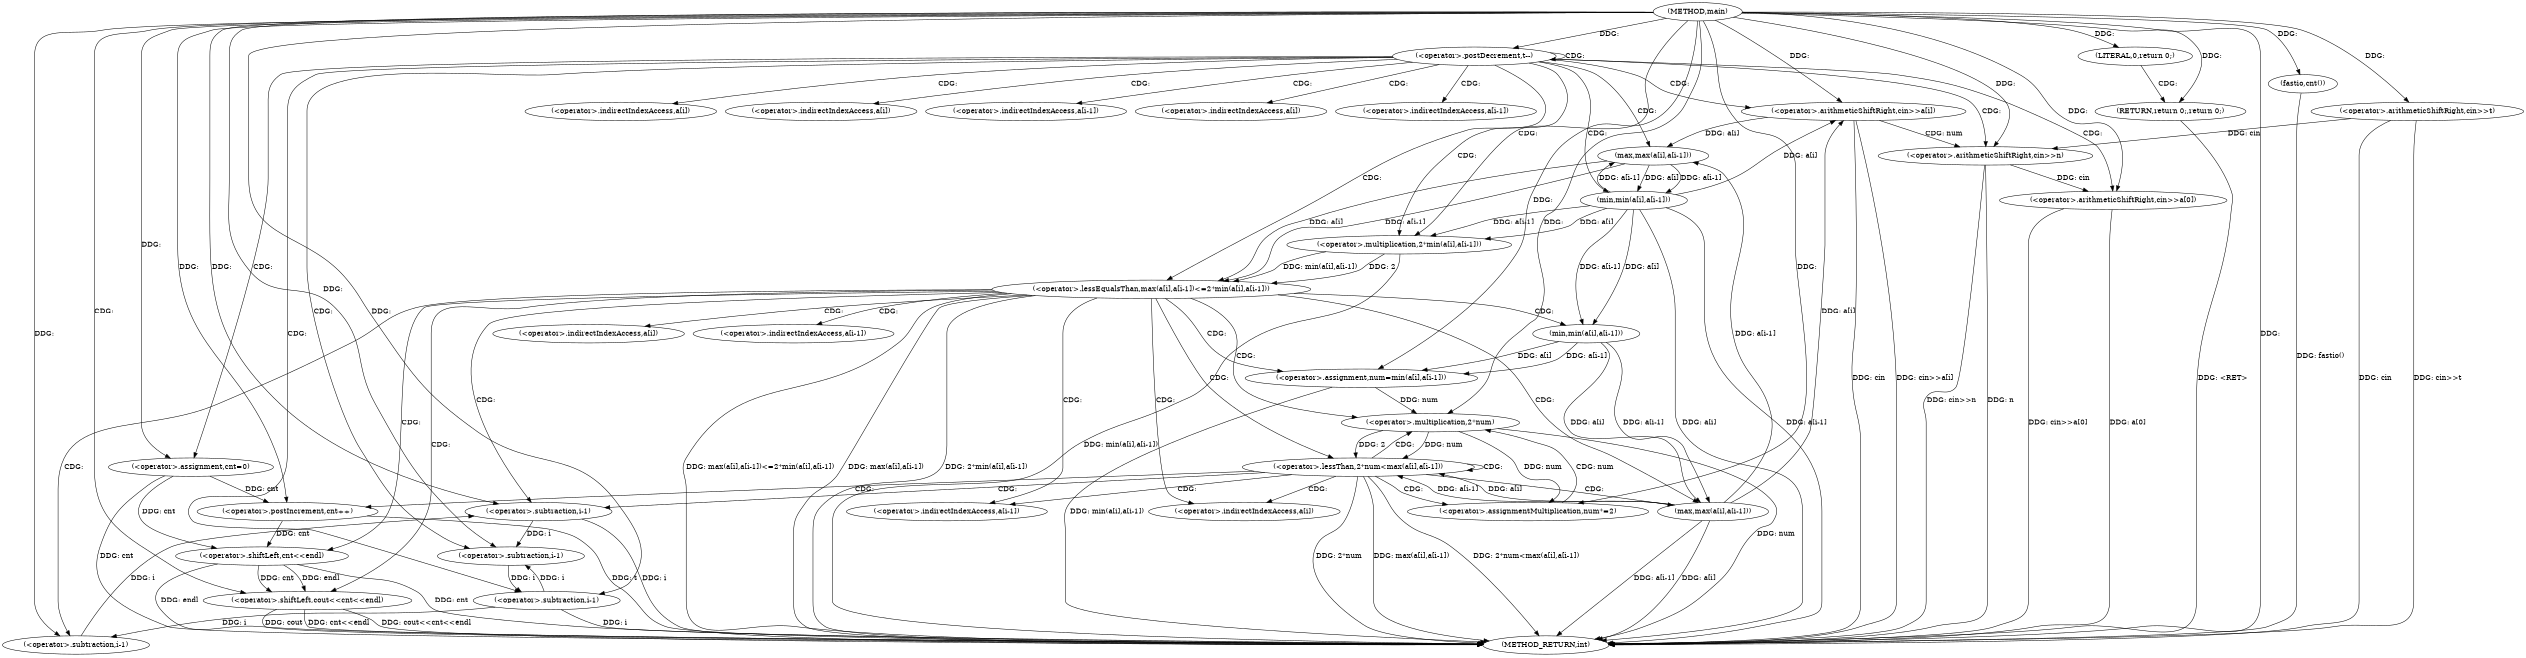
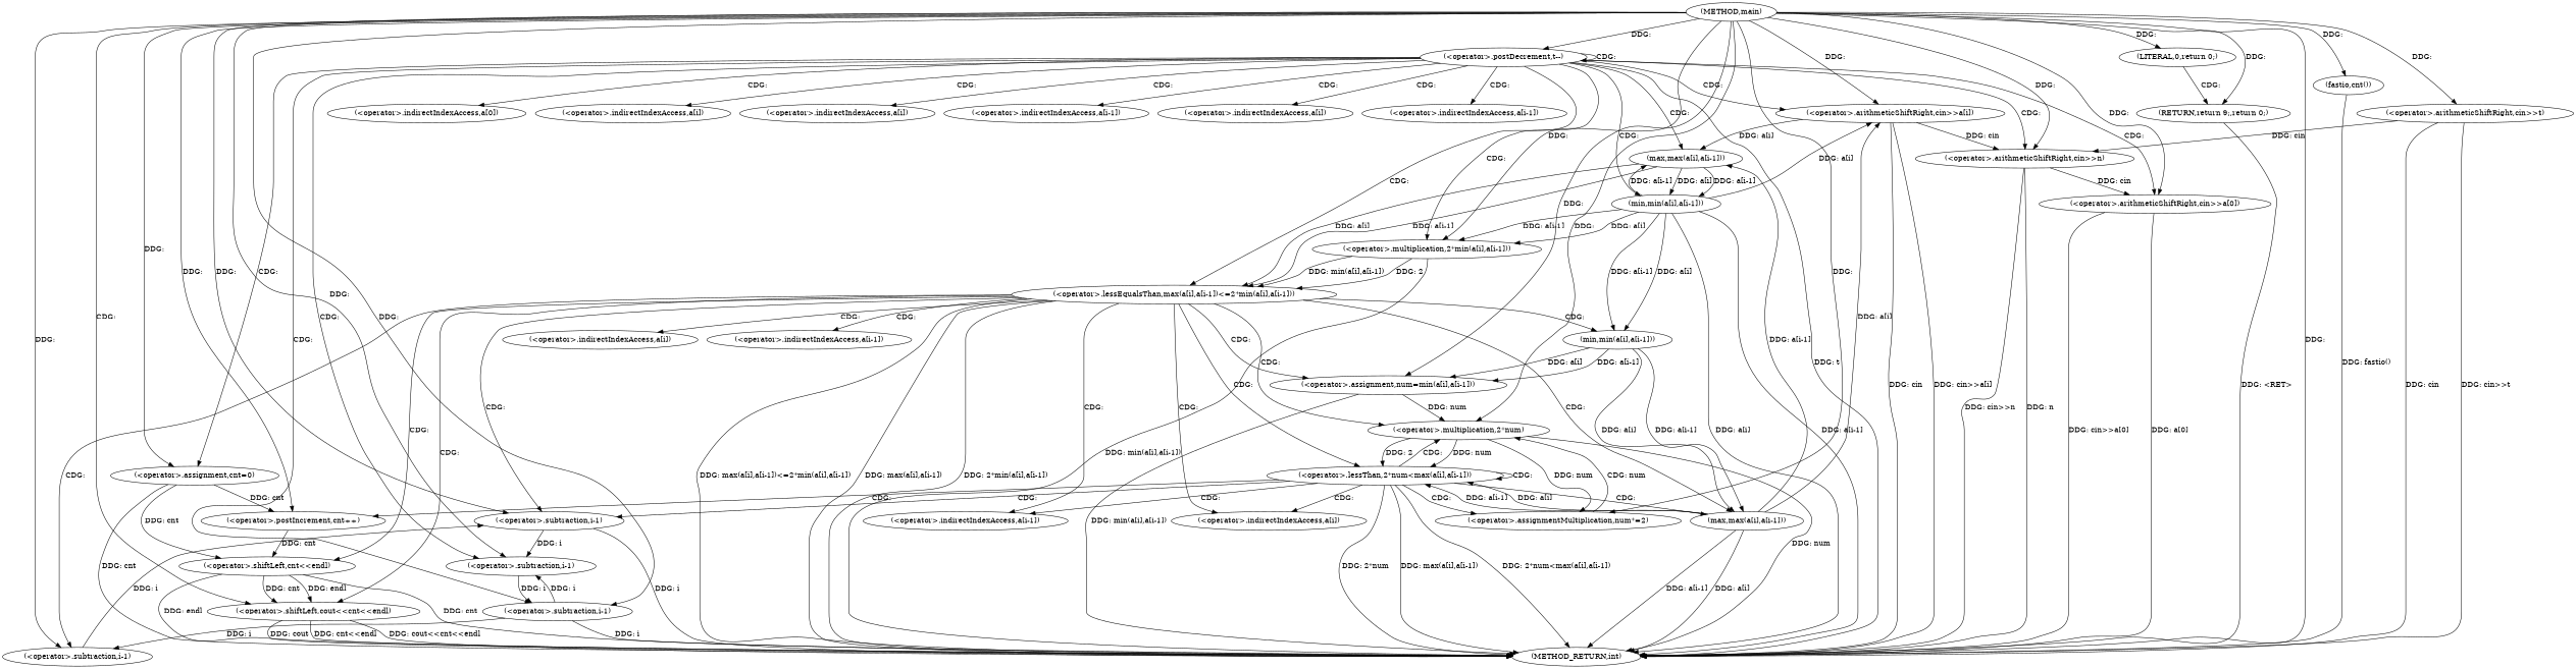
  digraph {
    n1 [label="(METHOD,main)"]
    n2 [label="(fastio,cnt())"]
    n3 [label="(<operator>.arithmeticShiftRight,cin>>t)"]
-   n4 [label="(RETURN,return 0;,return 0;)"]
+   n4 [label="(RETURN,return 9;,return 0;)"]
    n5 [label="(<operator>.postDecrement,t--)"]
    n6 [label="(LITERAL,0,return 0;)"]
    n7 [label="(<operator>.arithmeticShiftRight,cin>>n)"]
    n8 [label="(<operator>.assignment,cnt=0)"]
    n9 [label="(<operator>.arithmeticShiftRight,cin>>a[0])"]
    n10 [label="(<operator>.shiftLeft,cout<<cnt<<endl)"]
    n11 [label="(<operator>.arithmeticShiftRight,cin>>a[i])"]
    n12 [label="(<operator>.assignment,num=min(a[i],a[i-1]))"]
    n13 [label="(<operator>.assignmentMultiplication,num*=2)"]
    n14 [label="(<operator>.postIncrement,cnt++)"]
    n15 [label="(<operator>.multiplication,2*min(a[i],a[i-1]))"]
    n16 [label="(<operator>.multiplication,2*num)"]
    n17 [label="(<operator>.subtraction,i-1)"]
    n18 [label="(<operator>.subtraction,i-1)"]
    n19 [label="(<operator>.subtraction,i-1)"]
    n20 [label="(<operator>.subtraction,i-1)"]
    n21 [label="(METHOD_RETURN,int)"]
    n22 [label="(<operator>.lessEqualsThan,max(a[i],a[i-1])<=2*min(a[i],a[i-1]))"]
    n23 [label="(max,max(a[i],a[i-1]))"]
    n24 [label="(min,min(a[i],a[i-1]))"]
+   n25 [label="(<operator>.indirectIndexAccess,a[0])"]
    n26 [label="(<operator>.indirectIndexAccess,a[i])"]
    n27 [label="(<operator>.indirectIndexAccess,a[i])"]
    n28 [label="(<operator>.indirectIndexAccess,a[i-1])"]
    n29 [label="(<operator>.indirectIndexAccess,a[i])"]
    n30 [label="(<operator>.indirectIndexAccess,a[i-1])"]
    n31 [label="(<operator>.shiftLeft,cnt<<endl)"]
    n32 [label="(<operator>.lessThan,2*num<max(a[i],a[i-1]))"]
    n33 [label="(min,min(a[i],a[i-1]))"]
    n34 [label="(max,max(a[i],a[i-1]))"]
    n35 [label="(<operator>.indirectIndexAccess,a[i])"]
    n36 [label="(<operator>.indirectIndexAccess,a[i-1])"]
    n37 [label="(<operator>.indirectIndexAccess,a[i])"]
    n38 [label="(<operator>.indirectIndexAccess,a[i-1])"]
    n1 -> n2 [label="DDG: "]
    n1 -> n3 [label="DDG: "]
    n1 -> n4 [label="DDG: "]
    n1 -> n5 [label="DDG: "]
    n1 -> n6 [label="DDG: "]
    n1 -> n7 [label="DDG: "]
    n1 -> n8 [label="DDG: "]
    n1 -> n9 [label="DDG: "]
    n1 -> n10 [label="CDG: "]
    n1 -> n11 [label="DDG: "]
    n1 -> n12 [label="DDG: "]
    n1 -> n13 [label="DDG: "]
    n1 -> n14 [label="DDG: "]
-   n1 -> n15 [label="CDG: "]
+   n1 -> n15 [label="DDG: "]
    n1 -> n16 [label="DDG: "]
    n1 -> n17 [label="DDG: "]
    n1 -> n18 [label="DDG: "]
    n1 -> n19 [label="DDG: "]
    n1 -> n20 [label="DDG: "]
    n1 -> n21 [label="DDG: "]
    n2 -> n21 [label="DDG: fastio()"]
    n3 -> n7 [label="DDG: cin"]
    n3 -> n21 [label="DDG: cin"]
    n3 -> n21 [label="DDG: cin>>t"]
    n4 -> n21 [label="DDG: <RET>"]
    n5 -> n5 [label="CDG: "]
    n5 -> n7 [label="CDG: "]
    n5 -> n8 [label="CDG: "]
    n5 -> n9 [label="CDG: "]
    n5 -> n11 [label="CDG: "]
    n5 -> n15 [label="CDG: "]
    n5 -> n18 [label="CDG: "]
    n5 -> n20 [label="CDG: "]
-   n14 -> n21 [label="DDG: t"]
+   n5 -> n21 [label="DDG: t"]
    n5 -> n22 [label="CDG: "]
    n5 -> n23 [label="CDG: "]
    n5 -> n24 [label="CDG: "]
+   n5 -> n25 [label="CDG: "]
    n5 -> n26 [label="CDG: "]
    n5 -> n27 [label="CDG: "]
    n5 -> n28 [label="CDG: "]
    n5 -> n29 [label="CDG: "]
    n5 -> n30 [label="CDG: "]
    n6 -> n4 [label="CDG: "]
    n7 -> n9 [label="DDG: cin"]
    n7 -> n21 [label="DDG: n"]
    n7 -> n21 [label="DDG: cin>>n"]
    n8 -> n14 [label="DDG: cnt"]
    n8 -> n21 [label="DDG: cnt"]
    n8 -> n31 [label="DDG: cnt"]
    n9 -> n21 [label="DDG: a[0]"]
    n9 -> n21 [label="DDG: cin>>a[0]"]
    n10 -> n21 [label="DDG: cnt<<endl"]
    n10 -> n21 [label="DDG: cout<<cnt<<endl"]
    n10 -> n21 [label="DDG: cout"]
-   n11 -> n7 [label="CDG: num"]
+   n11 -> n7 [label="DDG: cin"]
    n11 -> n21 [label="DDG: cin"]
    n11 -> n21 [label="DDG: cin>>a[i]"]
    n11 -> n23 [label="DDG: a[i]"]
    n12 -> n16 [label="DDG: num"]
    n12 -> n21 [label="DDG: min(a[i],a[i-1])"]
    n13 -> n16 [label="CDG: num"]
    n14 -> n31 [label="DDG: cnt"]
    n15 -> n21 [label="DDG: min(a[i],a[i-1])"]
    n15 -> n22 [label="DDG: min(a[i],a[i-1])"]
    n15 -> n22 [label="DDG: 2"]
    n16 -> n13 [label="DDG: num"]
    n16 -> n21 [label="DDG: num"]
    n16 -> n32 [label="DDG: num"]
    n16 -> n32 [label="DDG: 2"]
    n17 -> n19 [label="DDG: i"]
    n18 -> n20 [label="DDG: i"]
    n19 -> n18 [label="DDG: i"]
    n19 -> n21 [label="DDG: i"]
    n20 -> n17 [label="DDG: i"]
    n20 -> n18 [label="DDG: i"]
    n20 -> n21 [label="DDG: i"]
    n22 -> n10 [label="CDG: "]
    n22 -> n12 [label="CDG: "]
    n22 -> n16 [label="CDG: "]
    n22 -> n17 [label="CDG: "]
    n22 -> n19 [label="CDG: "]
    n22 -> n21 [label="DDG: max(a[i],a[i-1])"]
    n22 -> n21 [label="DDG: 2*min(a[i],a[i-1])"]
    n22 -> n21 [label="DDG: max(a[i],a[i-1])<=2*min(a[i],a[i-1])"]
    n22 -> n31 [label="CDG: "]
    n22 -> n32 [label="CDG: "]
    n22 -> n33 [label="CDG: "]
    n22 -> n34 [label="CDG: "]
    n22 -> n35 [label="CDG: "]
    n22 -> n36 [label="CDG: "]
    n22 -> n37 [label="CDG: "]
    n22 -> n38 [label="CDG: "]
    n23 -> n22 [label="DDG: a[i-1]"]
    n23 -> n22 [label="DDG: a[i]"]
    n23 -> n24 [label="DDG: a[i]"]
    n23 -> n24 [label="DDG: a[i-1]"]
    n24 -> n11 [label="DDG: a[i]"]
    n24 -> n15 [label="DDG: a[i]"]
    n24 -> n15 [label="DDG: a[i-1]"]
    n24 -> n21 [label="DDG: a[i]"]
    n24 -> n21 [label="DDG: a[i-1]"]
    n24 -> n23 [label="DDG: a[i-1]"]
    n24 -> n33 [label="DDG: a[i]"]
    n24 -> n33 [label="DDG: a[i-1]"]
    n31 -> n10 [label="DDG: endl"]
    n31 -> n10 [label="DDG: cnt"]
    n31 -> n21 [label="DDG: cnt"]
    n31 -> n21 [label="DDG: endl"]
    n32 -> n13 [label="CDG: "]
    n32 -> n14 [label="CDG: "]
    n32 -> n16 [label="CDG: "]
    n32 -> n19 [label="CDG: "]
    n32 -> n21 [label="DDG: 2*num"]
    n32 -> n21 [label="DDG: max(a[i],a[i-1])"]
    n32 -> n21 [label="DDG: 2*num<max(a[i],a[i-1])"]
    n32 -> n32 [label="CDG: "]
    n32 -> n34 [label="CDG: "]
    n32 -> n37 [label="CDG: "]
    n32 -> n38 [label="CDG: "]
    n33 -> n12 [label="DDG: a[i-1]"]
    n33 -> n12 [label="DDG: a[i]"]
    n33 -> n34 [label="DDG: a[i]"]
    n33 -> n34 [label="DDG: a[i-1]"]
    n34 -> n11 [label="DDG: a[i]"]
    n34 -> n21 [label="DDG: a[i]"]
    n34 -> n21 [label="DDG: a[i-1]"]
    n34 -> n23 [label="DDG: a[i-1]"]
    n34 -> n32 [label="DDG: a[i-1]"]
    n34 -> n32 [label="DDG: a[i]"]
  }
